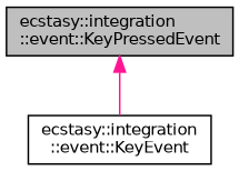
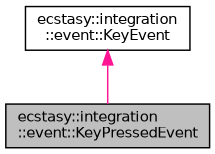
  digraph {
    node [color=black fontname=Helvetica fontsize=10 shape=record style=filled]
    n1 [fillcolor=grey75 fontcolor=black height=0.2 label="ecstasy::integration\l::event::KeyPressedEvent" width=0.4]
    n2 [fillcolor=white height=0.2 label="ecstasy::integration\l::event::KeyEvent" width=0.4]
-   n1 -> n2 [color=deeppink dir=back fontname=Helvetica fontsize=10 labelfontname=Helvetica labelfontsize=10 style=solid]
+   n2 -> n1 [color=deeppink dir=back fontname=Helvetica fontsize=10 labelfontname=Helvetica labelfontsize=10 style=solid]
  }
